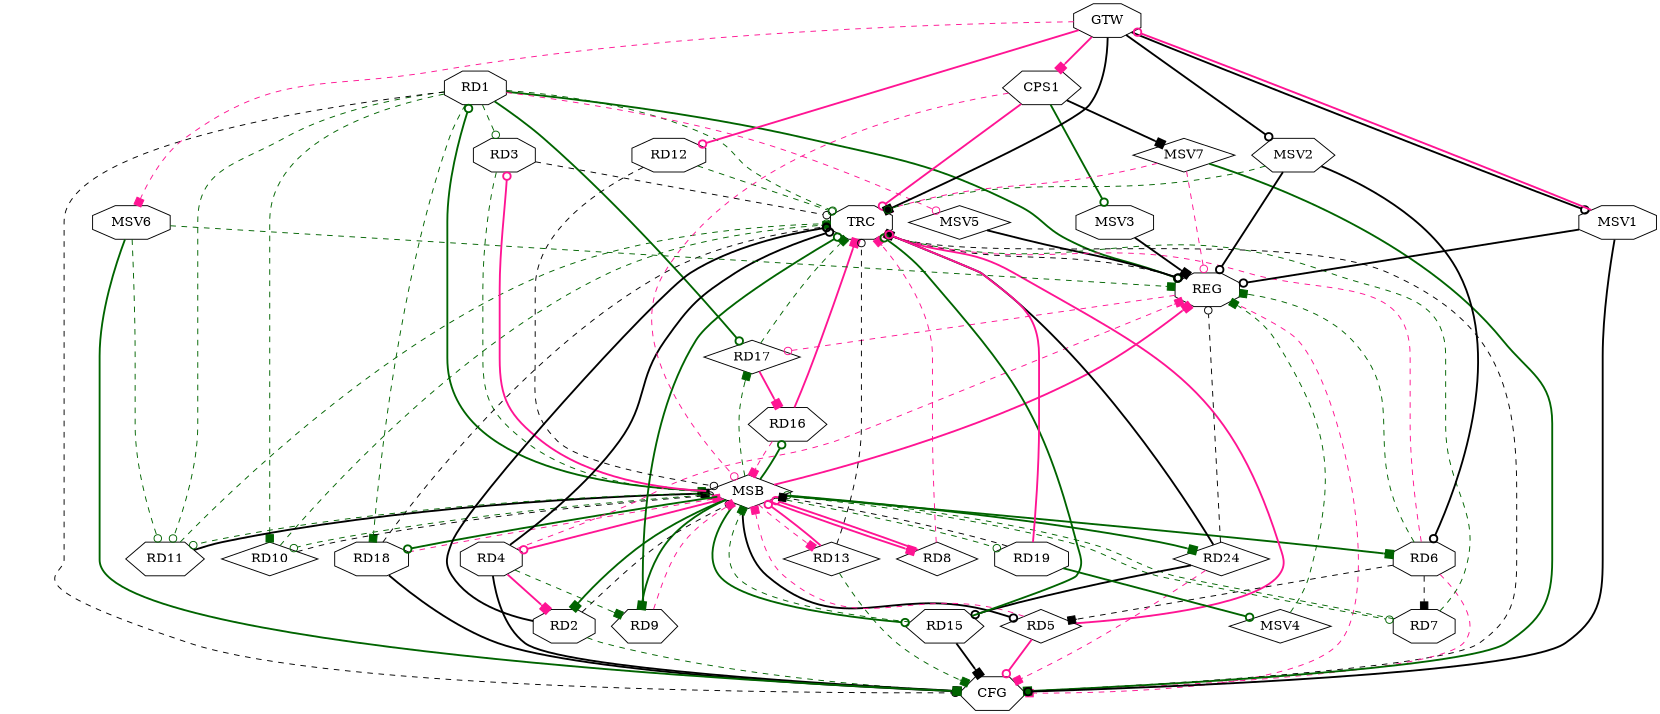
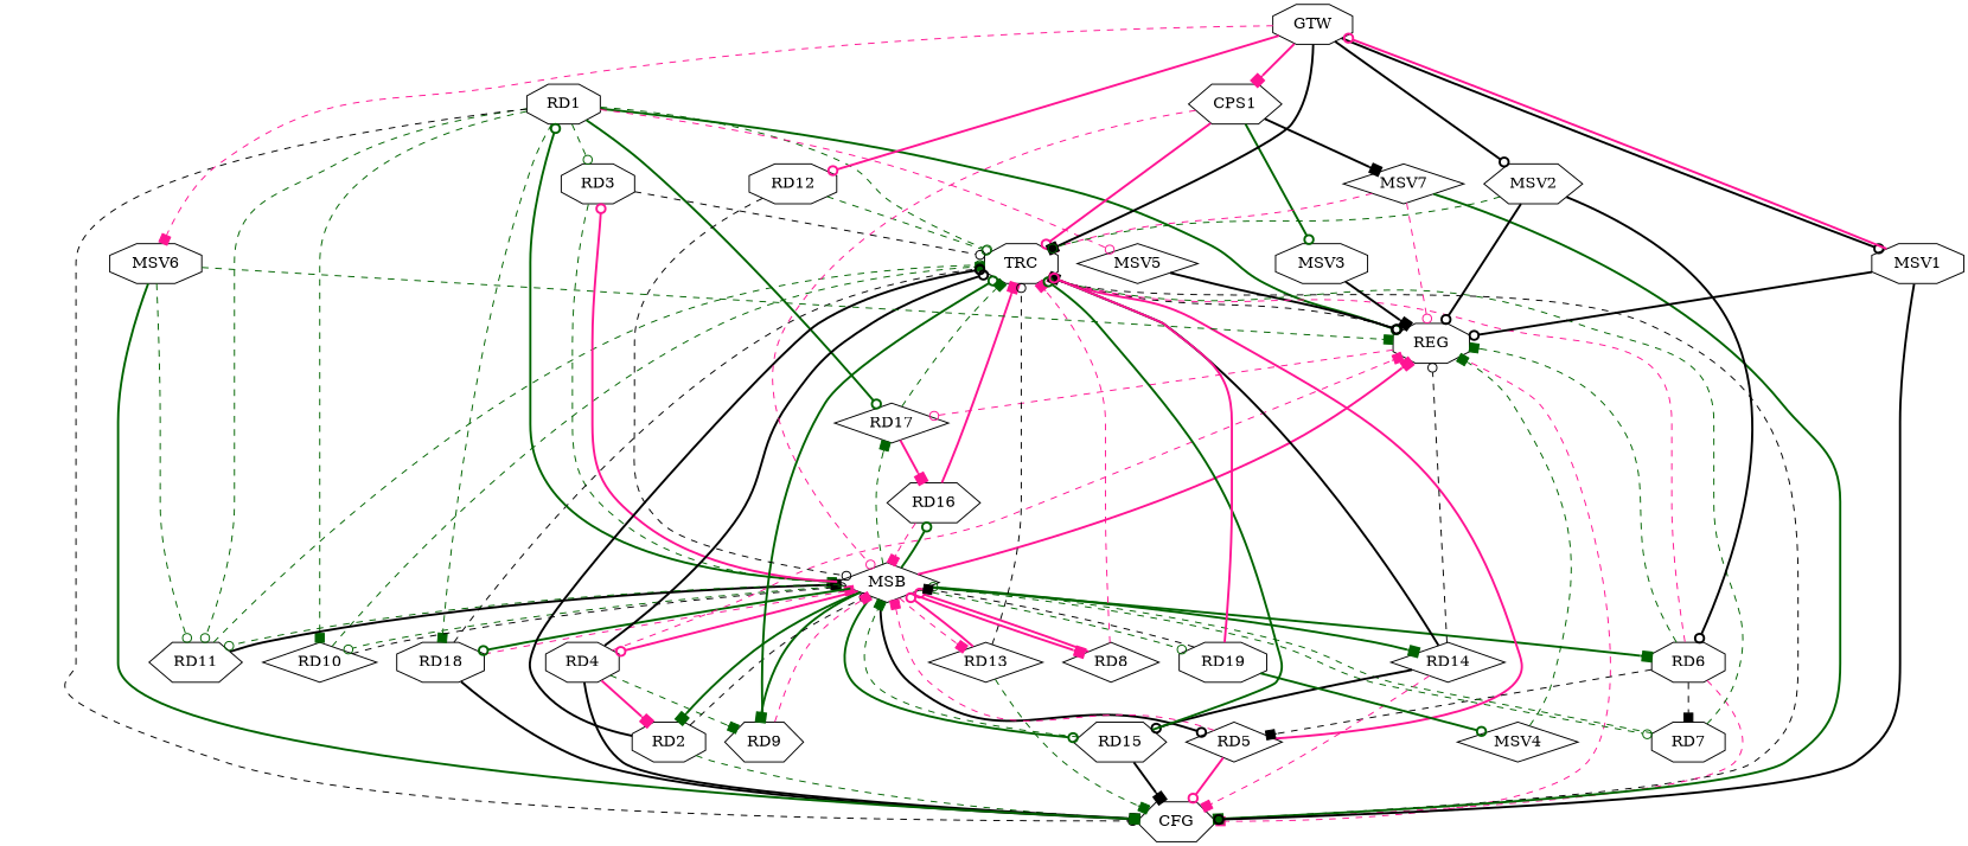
  strict digraph {
    node [shape=octagon]
    edge [arrowhead=odot color=darkgreen style=dashed]
    n1 [label=RD1]
    n2 [label=RD3]
    n3 [label=RD10 shape=diamond]
    n4 [label=RD11 shape=hexagon]
    n5 [label=RD17 shape=diamond]
    n6 [label=RD18]
    n7 [label=REG]
    n8 [label=CFG shape=hexagon]
    n9 [label=TRC]
    n10 [label=MSV5 shape=diamond]
    n11 [label=MSB shape=diamond]
    n12 [label=RD16 shape=hexagon]
    n13 [label=RD2]
    n14 [label=RD4]
    n15 [label=RD9 shape=hexagon]
    n16 [label=RD5 shape=diamond]
    n17 [label=RD6]
    n18 [label=RD7]
    n19 [label=RD8 shape=diamond]
    n20 [label=RD13 shape=diamond]
-   n21 [label=RD24 shape=diamond]
+   n21 [label=RD14 shape=diamond]
    n22 [label=RD15 shape=hexagon]
    n23 [label=RD19]
    n24 [label=RD12]
    n25 [label=MSV4 shape=diamond]
    n26 [label=CPS1 shape=hexagon]
    n27 [label=MSV3]
    n28 [label=MSV7 shape=diamond]
    n29 [label=GTW]
    n30 [label=MSV1]
    n31 [label=MSV2 shape=hexagon]
    n32 [label=MSV6]
    n1 -> n2
    n1 -> n3 [arrowhead=box]
    n1 -> n4
    n1 -> n5 [style=bold]
    n1 -> n6 [arrowhead=box]
    n1 -> n7 [style=bold]
    n1 -> n8 [color=black]
    n1 -> n9
    n1 -> n10 [color=deeppink]
    n2 -> n9 [color=black]
    n2 -> n11 [arrowhead=box]
    n3 -> n9 [arrowhead=box]
    n3 -> n11 [color=black]
    n4 -> n9
    n4 -> n11 [arrowhead=box color=black style=bold]
    n5 -> n9 [arrowhead=box]
    n5 -> n12 [arrowhead=box color=deeppink style=bold]
    n6 -> n8 [color=black style=bold]
    n6 -> n9 [color=black]
    n6 -> n11 [arrowhead=box color=deeppink]
    n7 -> n5 [color=deeppink]
    n7 -> n8 [arrowhead=box color=deeppink]
    n8 -> n9 [color=black]
    n9 -> n7 [color=black]
    n10 -> n7 [color=black style=bold]
    n11 -> n1 [style=bold]
    n11 -> n2 [color=deeppink style=bold]
    n11 -> n3
    n11 -> n4
    n11 -> n5 [arrowhead=box]
    n11 -> n6 [style=bold]
    n11 -> n7 [arrowhead=box color=deeppink style=bold]
    n11 -> n12 [style=bold]
    n11 -> n13 [arrowhead=box style=bold]
    n11 -> n14 [color=deeppink style=bold]
    n11 -> n15 [arrowhead=box style=bold]
    n11 -> n16 [color=black style=bold]
    n11 -> n17 [arrowhead=box style=bold]
    n11 -> n18
    n11 -> n19 [arrowhead=box color=deeppink style=bold]
    n11 -> n20 [arrowhead=box color=deeppink]
    n11 -> n21 [arrowhead=box style=bold]
    n11 -> n22 [style=bold]
    n11 -> n23
    n12 -> n9 [arrowhead=box color=deeppink style=bold]
    n12 -> n11 [arrowhead=box color=deeppink]
    n13 -> n8 [arrowhead=box]
    n13 -> n9 [color=black style=bold]
    n13 -> n11 [color=black]
    n14 -> n7 [arrowhead=box color=deeppink]
    n14 -> n8 [arrowhead=box color=black style=bold]
    n14 -> n9 [color=black style=bold]
    n14 -> n13 [arrowhead=box color=deeppink style=bold]
    n14 -> n15 [arrowhead=box]
    n15 -> n9 [style=bold]
    n15 -> n11 [arrowhead=box color=deeppink]
    n16 -> n8 [color=deeppink style=bold]
    n16 -> n9 [color=deeppink style=bold]
    n16 -> n11 [arrowhead=box color=deeppink]
    n17 -> n7 [arrowhead=box]
    n17 -> n8 [color=deeppink]
    n17 -> n9 [arrowhead=box color=deeppink]
    n17 -> n16 [arrowhead=box color=black]
    n17 -> n18 [arrowhead=box color=black]
    n18 -> n9
    n18 -> n11
    n19 -> n9 [arrowhead=box color=deeppink]
    n19 -> n11 [color=deeppink style=bold]
    n20 -> n8 [arrowhead=box]
    n20 -> n9 [color=black]
    n20 -> n11 [color=deeppink style=bold]
    n21 -> n7 [color=black]
    n21 -> n8 [arrowhead=box color=deeppink]
    n21 -> n9 [arrowhead=box color=black style=bold]
    n21 -> n22 [color=black style=bold]
    n22 -> n8 [arrowhead=box color=black style=bold]
    n22 -> n9 [style=bold]
    n22 -> n11 [arrowhead=box]
    n23 -> n9 [color=deeppink style=bold]
    n23 -> n11 [arrowhead=box color=black]
    n23 -> n25 [style=bold]
    n24 -> n9
    n24 -> n11 [color=black]
    n25 -> n7 [arrowhead=box]
    n26 -> n9 [color=deeppink style=bold]
    n26 -> n11 [color=deeppink]
    n26 -> n27 [style=bold]
    n26 -> n28 [arrowhead=box color=black style=bold]
    n27 -> n7 [arrowhead=box color=black style=bold]
    n28 -> n7 [color=deeppink]
    n28 -> n8 [arrowhead=box style=bold]
    n28 -> n9 [arrowhead=box color=deeppink]
    n29 -> n9 [arrowhead=box color=black style=bold]
    n29 -> n24 [color=deeppink style=bold]
    n29 -> n26 [arrowhead=box color=deeppink style=bold]
    n29 -> n30 [color=black style=bold]
    n29 -> n31 [color=black style=bold]
    n29 -> n32 [arrowhead=box color=deeppink]
    n30 -> n7 [color=black style=bold]
    n30 -> n8 [color=black style=bold]
    n30 -> n29 [color=deeppink style=bold]
    n31 -> n7 [color=black style=bold]
    n31 -> n9
    n31 -> n17 [color=black style=bold]
    n32 -> n4
    n32 -> n7 [arrowhead=box]
    n32 -> n8 [arrowhead=box style=bold]
  }
